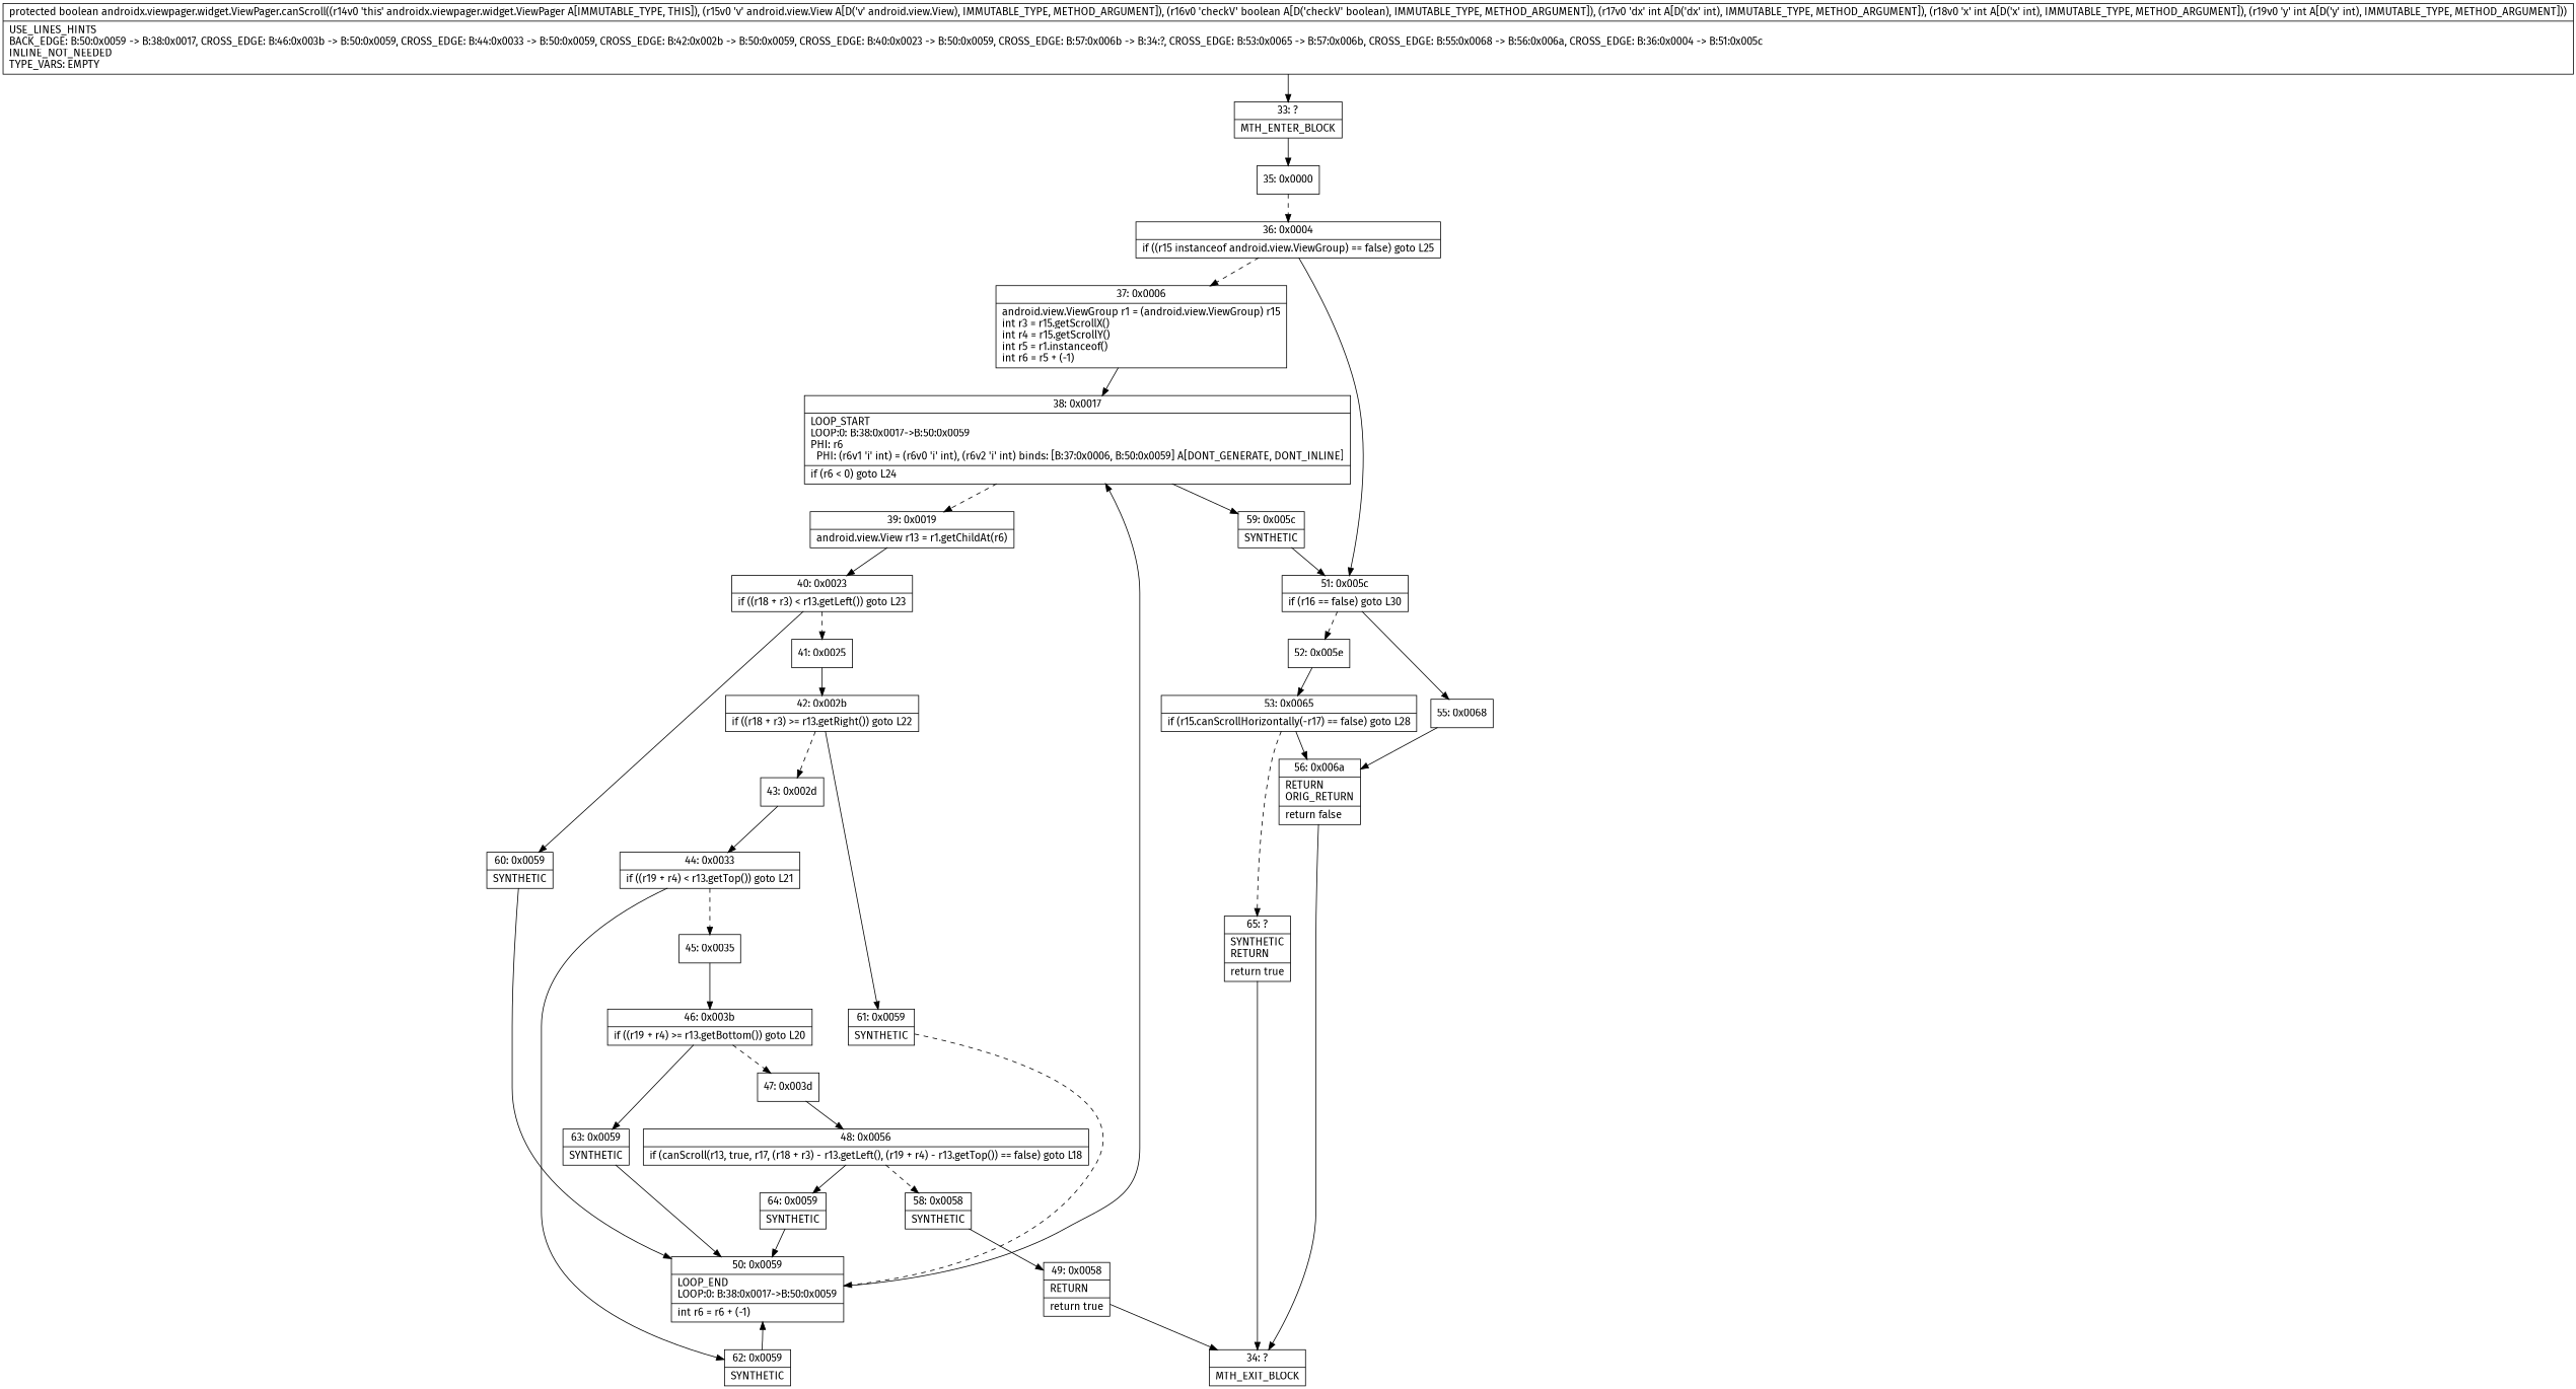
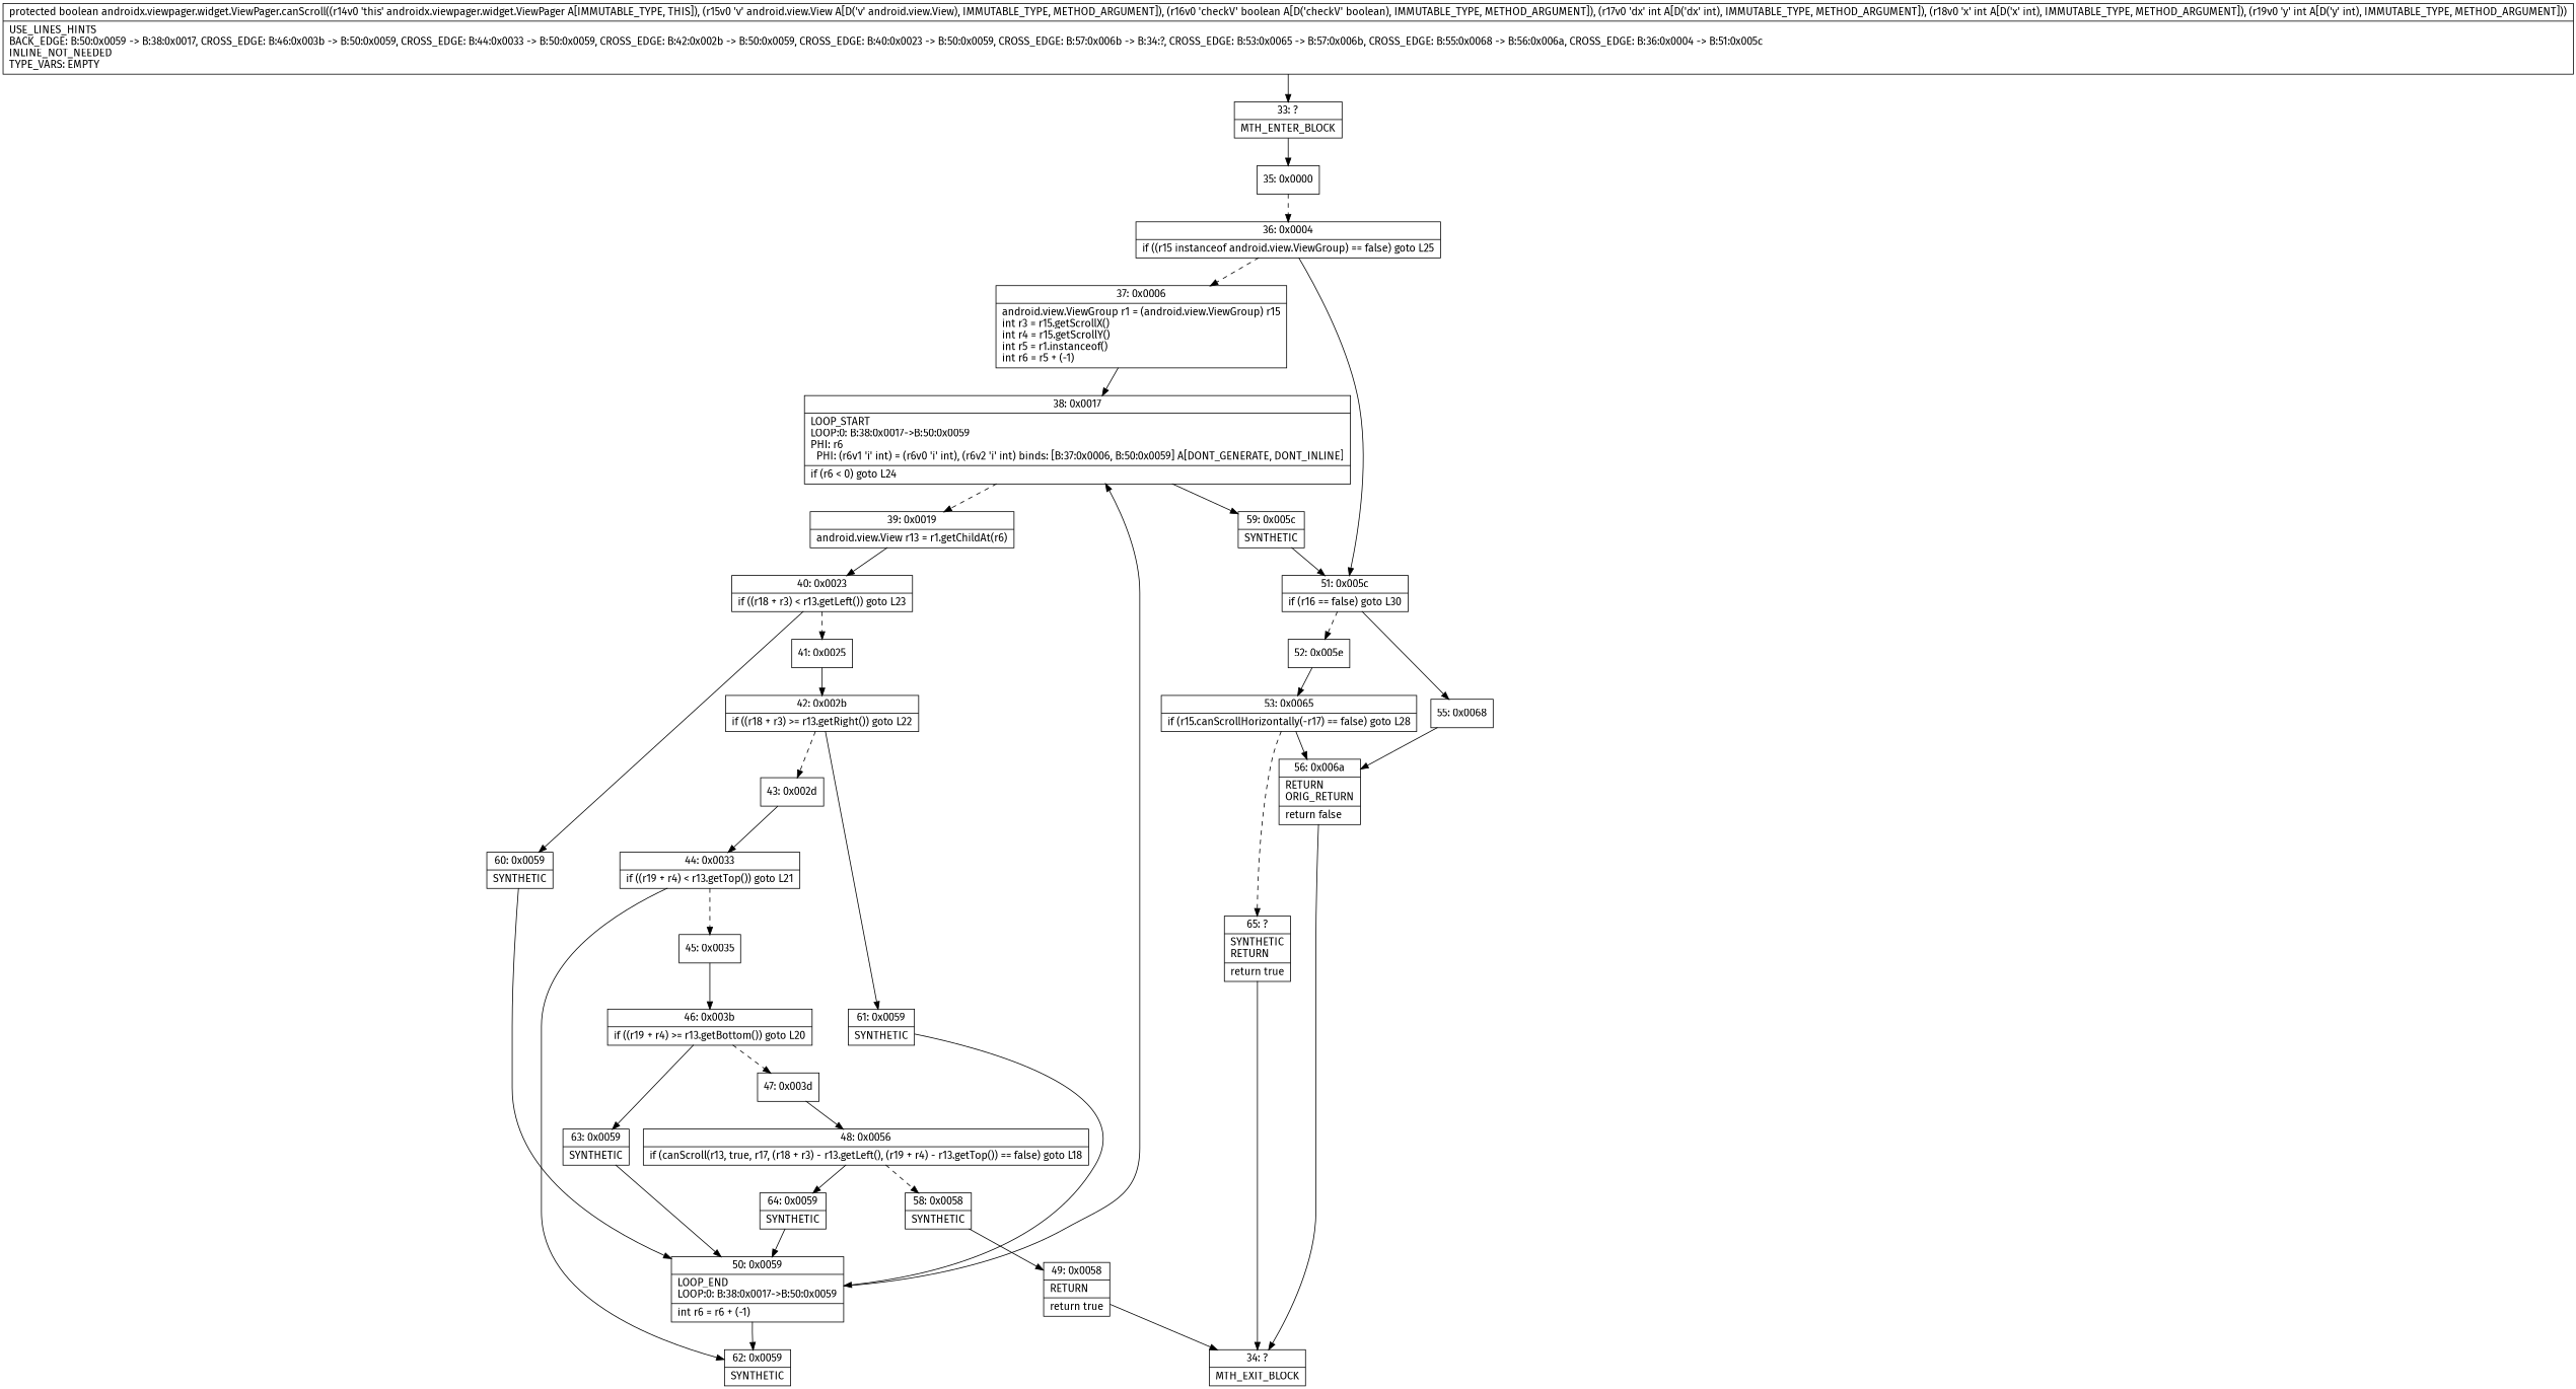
  digraph {
    fontname="Fira Sans"
    node [fontname="Fira Sans" shape=record]
    edge [fontname="Fira Sans"]
    n1 [label="{33\:\ ?|MTH_ENTER_BLOCK\l}"]
    n2 [label="{35\:\ 0x0000}"]
    n3 [label="{36\:\ 0x0004|if ((r15 instanceof android.view.ViewGroup) == false) goto L25\l}"]
    n4 [label="{37\:\ 0x0006|android.view.ViewGroup r1 = (android.view.ViewGroup) r15\lint r3 = r15.getScrollX()\lint r4 = r15.getScrollY()\lint r5 = r1.instanceof()\lint r6 = r5 + (\-1)\l}"]
    n5 [label="{51\:\ 0x005c|if (r16 == false) goto L30\l}"]
    n6 [label="{38\:\ 0x0017|LOOP_START\lLOOP:0: B:38:0x0017\-\>B:50:0x0059\lPHI: r6 \l  PHI: (r6v1 'i' int) = (r6v0 'i' int), (r6v2 'i' int) binds: [B:37:0x0006, B:50:0x0059] A[DONT_GENERATE, DONT_INLINE]\l|if (r6 \< 0) goto L24\l}"]
    n7 [label="{52\:\ 0x005e}"]
    n8 [label="{55\:\ 0x0068}"]
    n9 [label="{39\:\ 0x0019|android.view.View r13 = r1.getChildAt(r6)\l}"]
    n10 [label="{59\:\ 0x005c|SYNTHETIC\l}"]
    n11 [label="{40\:\ 0x0023|if ((r18 + r3) \< r13.getLeft()) goto L23\l}"]
    n12 [label="{41\:\ 0x0025}"]
    n13 [label="{60\:\ 0x0059|SYNTHETIC\l}"]
    n14 [label="{42\:\ 0x002b|if ((r18 + r3) \>= r13.getRight()) goto L22\l}"]
    n15 [label="{50\:\ 0x0059|LOOP_END\lLOOP:0: B:38:0x0017\-\>B:50:0x0059\l|int r6 = r6 + (\-1)\l}"]
    n16 [label="{43\:\ 0x002d}"]
    n17 [label="{61\:\ 0x0059|SYNTHETIC\l}"]
    n18 [label="{44\:\ 0x0033|if ((r19 + r4) \< r13.getTop()) goto L21\l}"]
    n19 [label="{45\:\ 0x0035}"]
    n20 [label="{62\:\ 0x0059|SYNTHETIC\l}"]
    n21 [label="{46\:\ 0x003b|if ((r19 + r4) \>= r13.getBottom()) goto L20\l}"]
    n22 [label="{47\:\ 0x003d}"]
    n23 [label="{63\:\ 0x0059|SYNTHETIC\l}"]
    n24 [label="{48\:\ 0x0056|if (canScroll(r13, true, r17, (r18 + r3) \- r13.getLeft(), (r19 + r4) \- r13.getTop()) == false) goto L18\l}"]
    n25 [label="{58\:\ 0x0058|SYNTHETIC\l}"]
    n26 [label="{64\:\ 0x0059|SYNTHETIC\l}"]
    n27 [label="{49\:\ 0x0058|RETURN\l|return true\l}"]
    n28 [label="{34\:\ ?|MTH_EXIT_BLOCK\l}"]
    n29 [label="{53\:\ 0x0065|if (r15.canScrollHorizontally(\-r17) == false) goto L28\l}"]
    n30 [label="{56\:\ 0x006a|RETURN\lORIG_RETURN\l|return false\l}"]
    n31 [label="{65\:\ ?|SYNTHETIC\lRETURN\l|return true\l}"]
    n32 [label="{protected boolean androidx.viewpager.widget.ViewPager.canScroll((r14v0 'this' androidx.viewpager.widget.ViewPager A[IMMUTABLE_TYPE, THIS]), (r15v0 'v' android.view.View A[D('v' android.view.View), IMMUTABLE_TYPE, METHOD_ARGUMENT]), (r16v0 'checkV' boolean A[D('checkV' boolean), IMMUTABLE_TYPE, METHOD_ARGUMENT]), (r17v0 'dx' int A[D('dx' int), IMMUTABLE_TYPE, METHOD_ARGUMENT]), (r18v0 'x' int A[D('x' int), IMMUTABLE_TYPE, METHOD_ARGUMENT]), (r19v0 'y' int A[D('y' int), IMMUTABLE_TYPE, METHOD_ARGUMENT]))  | USE_LINES_HINTS\lBACK_EDGE: B:50:0x0059 \-\> B:38:0x0017, CROSS_EDGE: B:46:0x003b \-\> B:50:0x0059, CROSS_EDGE: B:44:0x0033 \-\> B:50:0x0059, CROSS_EDGE: B:42:0x002b \-\> B:50:0x0059, CROSS_EDGE: B:40:0x0023 \-\> B:50:0x0059, CROSS_EDGE: B:57:0x006b \-\> B:34:?, CROSS_EDGE: B:53:0x0065 \-\> B:57:0x006b, CROSS_EDGE: B:55:0x0068 \-\> B:56:0x006a, CROSS_EDGE: B:36:0x0004 \-\> B:51:0x005c\lINLINE_NOT_NEEDED\lTYPE_VARS: EMPTY\l}"]
    n1 -> n2
    n2 -> n3 [style=dashed]
    n3 -> n4 [style=dashed]
    n3 -> n5
    n4 -> n6
    n5 -> n7 [style=dashed]
    n5 -> n8
    n6 -> n9 [style=dashed]
    n6 -> n10
    n7 -> n29
    n8 -> n30
    n9 -> n11
    n10 -> n5
    n11 -> n12 [style=dashed]
    n11 -> n13
    n12 -> n14
    n13 -> n15
    n14 -> n16 [style=dashed]
    n14 -> n17
    n15 -> n6
    n16 -> n18
-   n17 -> n15 [style=dashed]
+   n17 -> n15
    n18 -> n19 [style=dashed]
    n18 -> n20
    n19 -> n21
-   n20 -> n15
+   n15 -> n20
    n21 -> n22 [style=dashed]
    n21 -> n23
    n22 -> n24
    n23 -> n15
    n24 -> n25 [style=dashed]
    n24 -> n26
    n25 -> n27
    n26 -> n15
    n27 -> n28
    n29 -> n30
    n29 -> n31 [style=dashed]
    n30 -> n28
    n31 -> n28
    n32 -> n1
  }
